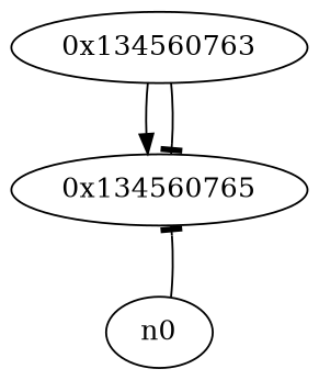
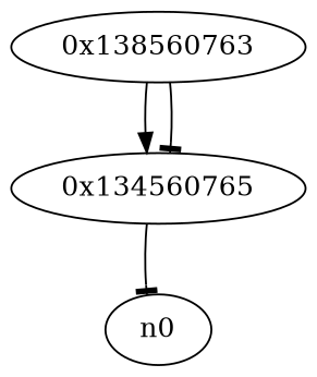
  digraph {
    edge [arrowhead=tee]
-   n2 [label="0x134560763"]
+   n2 [label="0x138560763"]
    n3 [label="0x134560765"]
    n0
    n2 -> n3 [arrowhead=normal]
    n2 -> n3
-   n0 -> n3
+   n3 -> n0
  }
